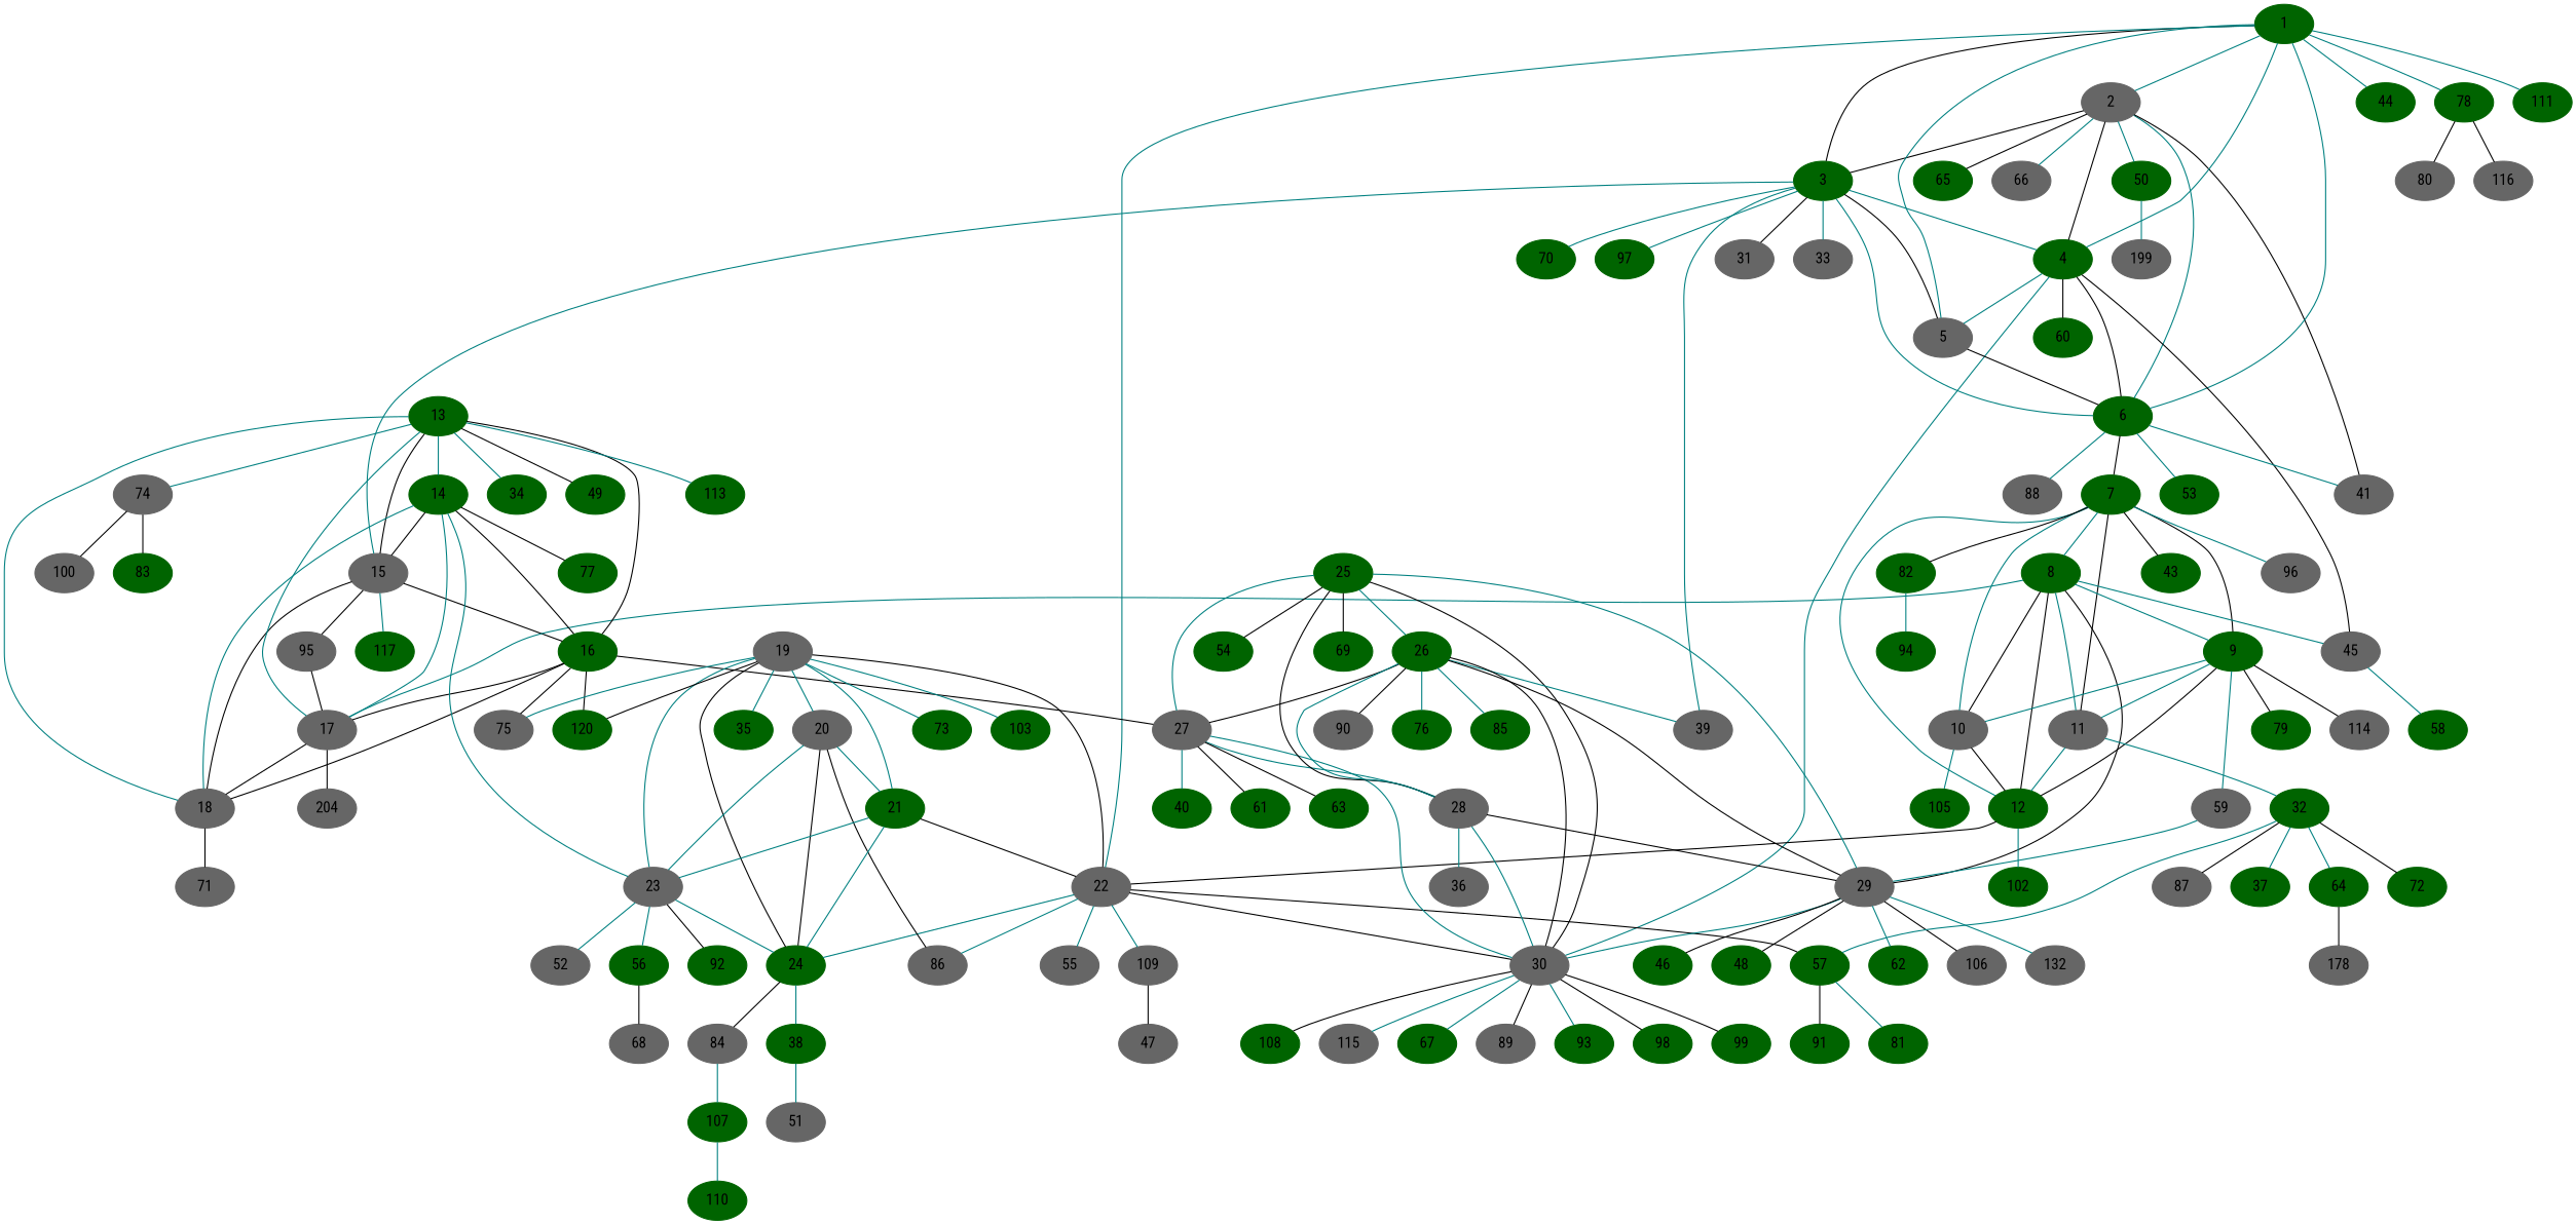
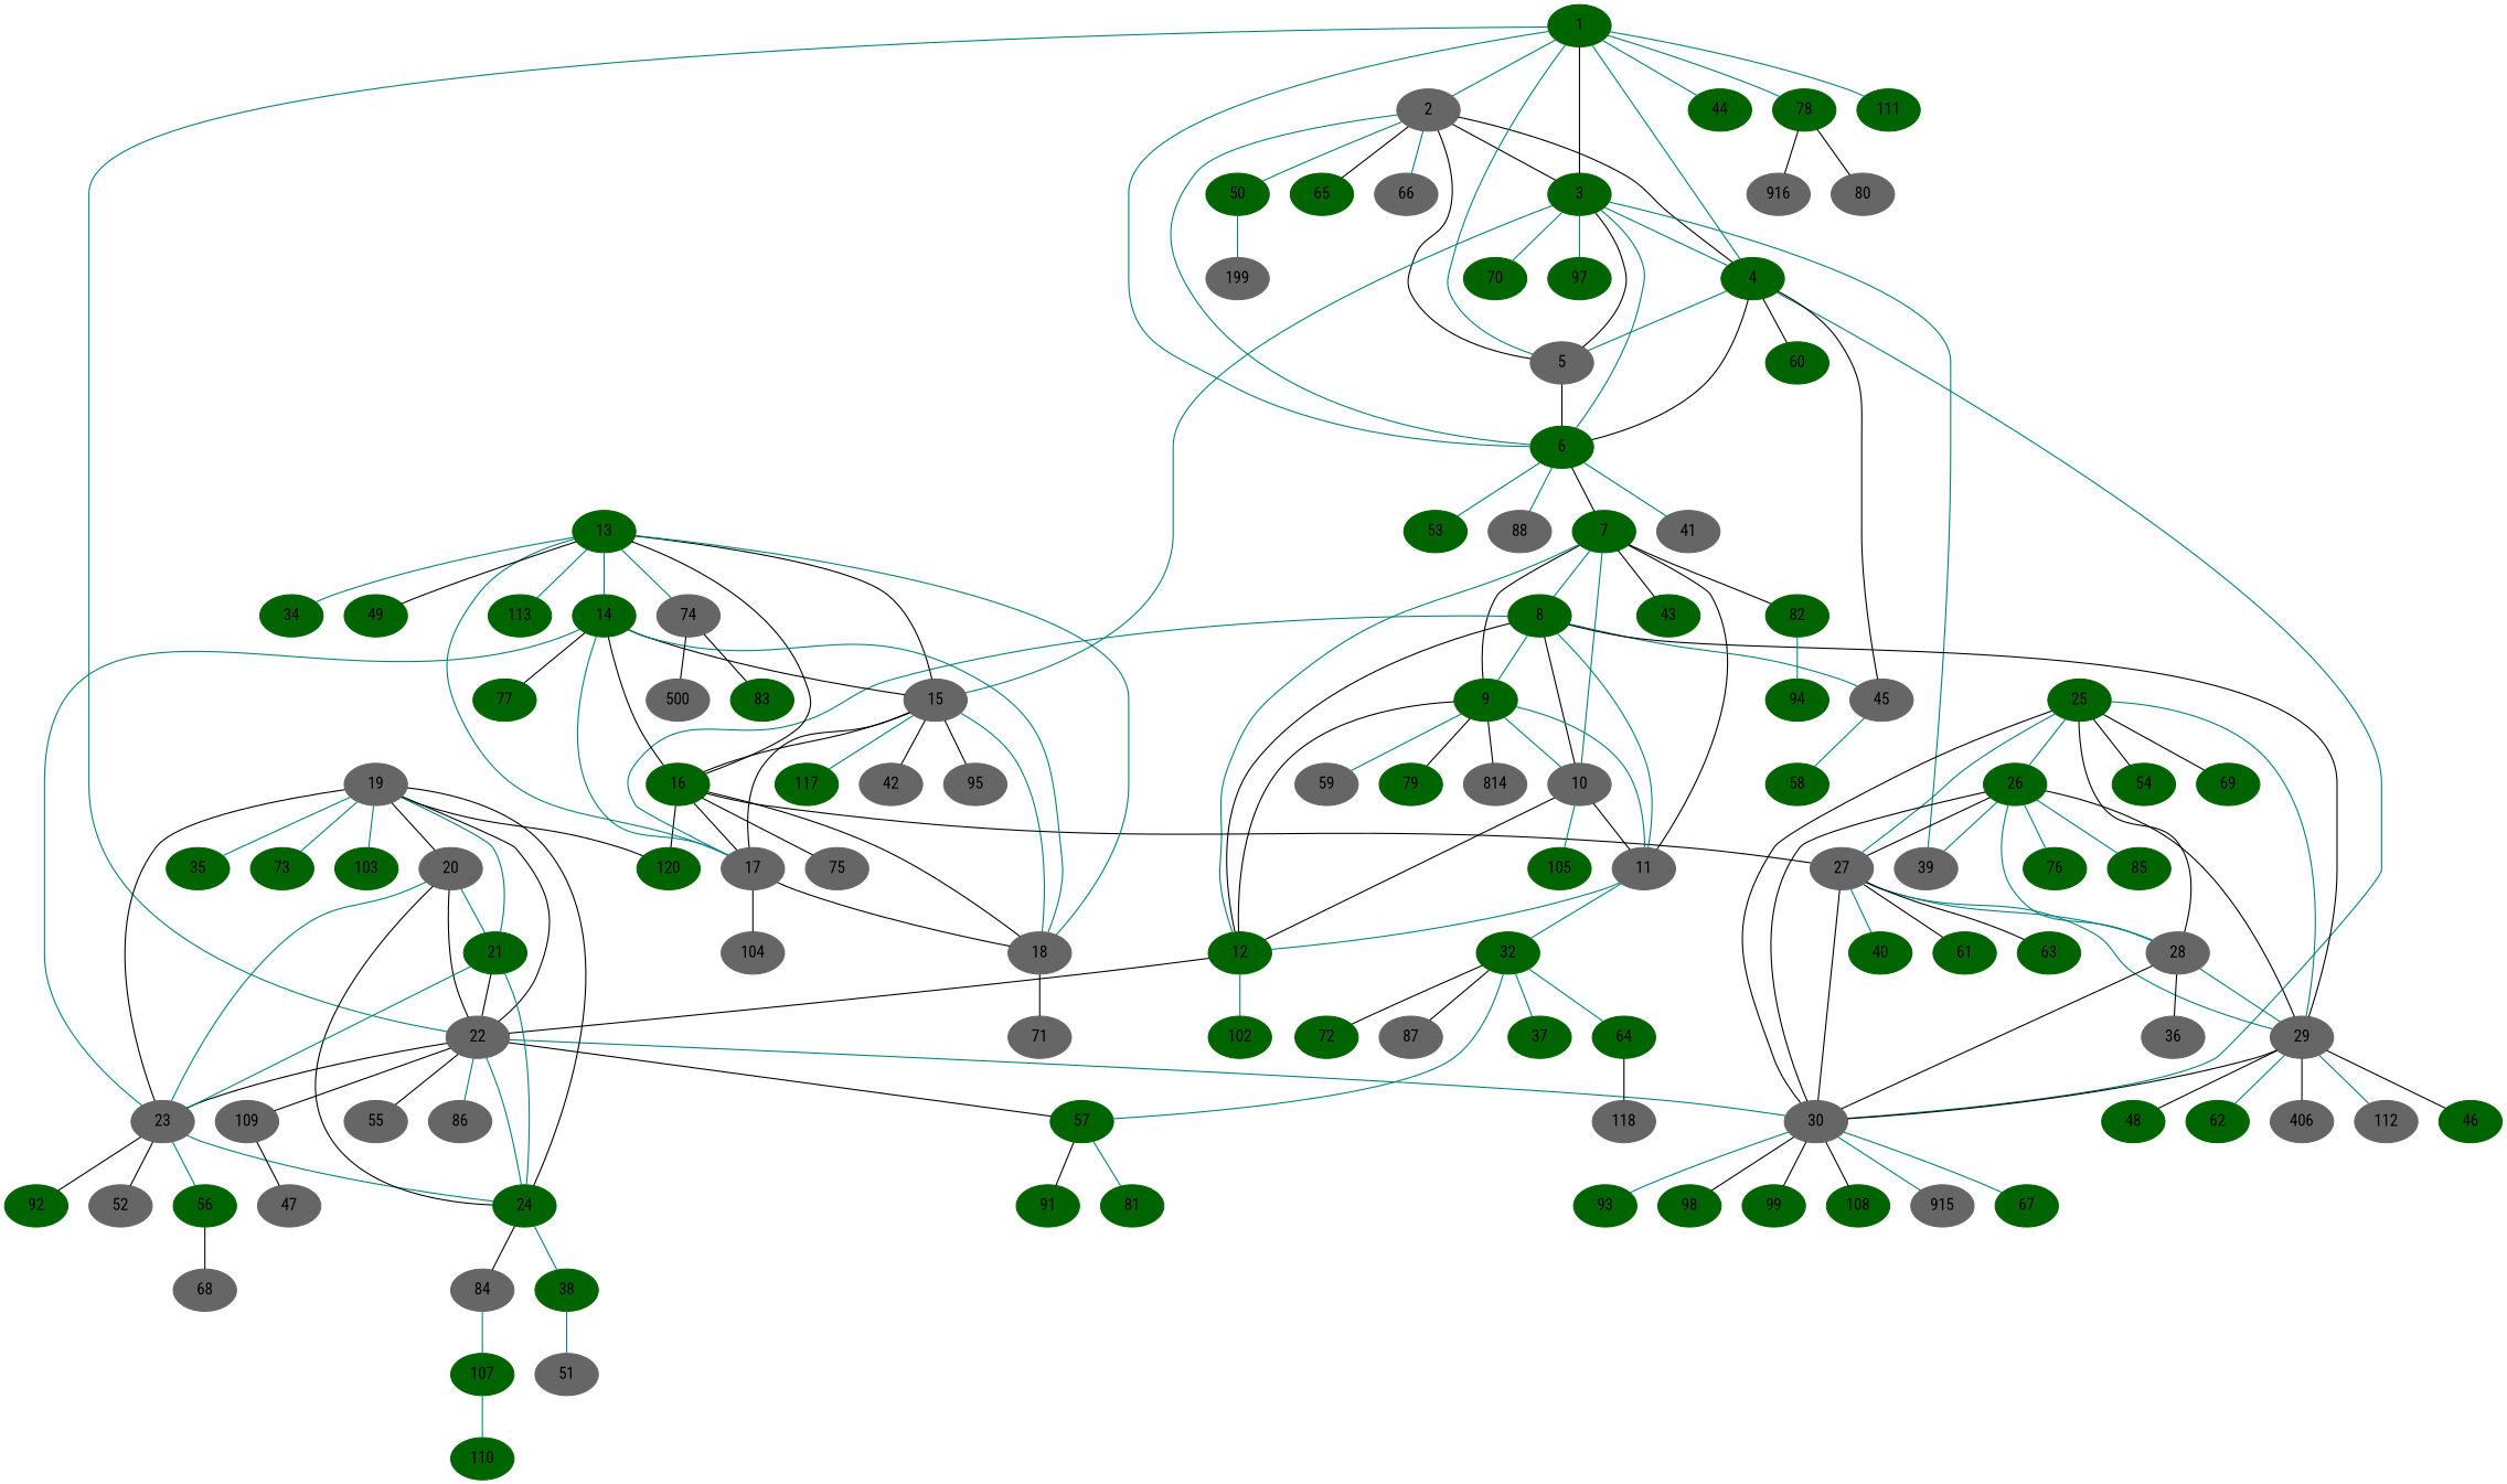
  graph {
    fontname="Roboto Condensed"
    node [color=darkgreen fontname="Roboto Condensed" style=filled]
    edge [color=teal fontname="Roboto Condensed"]
    2 [color=gray40]
    1
    3
    4
    5 [color=gray40]
    6
    22 [color=gray40]
    44
    78
    111
    50
    65
    66 [color=gray40]
    15 [color=gray40]
-   31 [color=gray40]
-   33 [color=gray40]
    39 [color=gray40]
    70
    97
    30 [color=gray40]
    45 [color=gray40]
    60
    7
    41 [color=gray40]
    53
    88 [color=gray40]
    23 [color=gray40]
    24
    55 [color=gray40]
    57
    86 [color=gray40]
    109 [color=gray40]
    80 [color=gray40]
-   116 [color=gray40]
+   116 [color=gray40 label=916]
    n35 [color=gray40 label=199]
    17 [color=gray40]
    16
    18 [color=gray40]
+   42 [color=gray40]
    95 [color=gray40]
    117
    67
-   89 [color=gray40]
    93
    98
    99
    108
-   115 [color=gray40]
+   115 [color=gray40 label=915]
    58
    8
    9
    10 [color=gray40]
    11 [color=gray40]
    12
    43
    82
-   96 [color=gray40]
    29 [color=gray40]
    59 [color=gray40]
    79
-   114 [color=gray40]
+   114 [color=gray40 label=814]
    105
    32
    102
    94
-   104 [color=gray40 label=204]
+   104 [color=gray40]
    46
    48
    62
-   106 [color=gray40]
-   112 [color=gray40 label=132]
+   106 [color=gray40 label=406]
+   112 [color=gray40]
    37
    64
    72
    87 [color=gray40]
    13
    14
    34
    49
    74 [color=gray40]
    113
    77
    27 [color=gray40]
    75 [color=gray40]
    120
    71 [color=gray40]
    83
-   100 [color=gray40]
+   100 [color=gray40 label=500]
    52 [color=gray40]
    56
    92
    28 [color=gray40]
    40
    61
    63
    19 [color=gray40]
    20 [color=gray40]
    21
    35
    73
    103
    38
    84 [color=gray40]
    47 [color=gray40]
    81
    91
    68 [color=gray40]
    51 [color=gray40]
    107
    25
    26
    54
    69
    76
    85
-   90 [color=gray40]
    36 [color=gray40]
-   118 [color=gray40 label=178]
+   118 [color=gray40]
    110
    2 -- 3 [color=black]
    2 -- 4 [color=black]
-   2 -- 41 [color=black]
+   2 -- 5 [color=black]
    2 -- 6
    2 -- 50
    2 -- 65 [color=black]
    2 -- 66
    1 -- 2
    1 -- 3 [color=black]
    1 -- 4
    1 -- 5
    1 -- 6
    1 -- 22
    1 -- 44
    1 -- 78
    1 -- 111
    3 -- 4
    3 -- 5 [color=black]
    3 -- 6
    3 -- 15
-   3 -- 31 [color=black]
-   3 -- 33
    3 -- 39
    3 -- 70
    3 -- 97
    4 -- 5
    4 -- 6 [color=black]
    4 -- 30
    4 -- 45 [color=black]
    4 -- 60 [color=black]
    5 -- 6 [color=black]
    6 -- 7 [color=black]
    6 -- 41
    6 -- 53
    6 -- 88
-   22 -- 30 [color=black]
+   22 -- 30
+   22 -- 23 [color=black]
    22 -- 24
-   22 -- 55
+   22 -- 55 [color=black]
    22 -- 57 [color=black]
    22 -- 86
-   22 -- 109
+   22 -- 109 [color=black]
    78 -- 80 [color=black]
    78 -- 116 [color=black]
    50 -- n35
-   95 -- 17 [color=black]
+   15 -- 17 [color=black]
    15 -- 16 [color=black]
-   15 -- 18 [color=black]
+   15 -- 18
+   15 -- 42 [color=black]
    15 -- 95 [color=black]
    15 -- 117
    30 -- 67
-   30 -- 89 [color=black]
    30 -- 93
    30 -- 98 [color=black]
    30 -- 99 [color=black]
    30 -- 108 [color=black]
    30 -- 115
    45 -- 58
    7 -- 8
    7 -- 9 [color=black]
    7 -- 10
    7 -- 11 [color=black]
    7 -- 12
    7 -- 43 [color=black]
    7 -- 82 [color=black]
-   7 -- 96
    23 -- 24
-   23 -- 52
+   23 -- 52 [color=black]
    23 -- 56
    23 -- 92 [color=black]
    24 -- 38
    24 -- 84 [color=black]
    57 -- 81
    57 -- 91 [color=black]
    109 -- 47 [color=black]
    17 -- 18 [color=black]
    17 -- 104 [color=black]
    16 -- 17 [color=black]
    16 -- 18 [color=black]
    16 -- 27 [color=black]
    16 -- 75 [color=black]
    16 -- 120 [color=black]
    18 -- 71 [color=black]
    8 -- 45
    8 -- 17
    8 -- 9
    8 -- 10 [color=black]
    8 -- 11
    8 -- 12 [color=black]
    8 -- 29 [color=black]
    9 -- 10
    9 -- 11
    9 -- 12 [color=black]
    9 -- 59
    9 -- 79 [color=black]
    9 -- 114 [color=black]
+   10 -- 11 [color=black]
    10 -- 12 [color=black]
    10 -- 105
    11 -- 12
    11 -- 32
    12 -- 22 [color=black]
    12 -- 102
    82 -- 94
-   29 -- 30
+   29 -- 30 [color=black]
    29 -- 46 [color=black]
    29 -- 48 [color=black]
    29 -- 62
    29 -- 106 [color=black]
    29 -- 112
    32 -- 57
    32 -- 37
    32 -- 64
    32 -- 72 [color=black]
    32 -- 87 [color=black]
    64 -- 118 [color=black]
    13 -- 15 [color=black]
    13 -- 17
    13 -- 16 [color=black]
    13 -- 18
    13 -- 14
    13 -- 34
    13 -- 49 [color=black]
    13 -- 74
    13 -- 113
    14 -- 15 [color=black]
    14 -- 23
    14 -- 17
    14 -- 16 [color=black]
    14 -- 18
    14 -- 77 [color=black]
    74 -- 83 [color=black]
    74 -- 100 [color=black]
-   27 -- 30
-   59 -- 29
+   27 -- 30 [color=black]
+   27 -- 29
    27 -- 28
    27 -- 40
    27 -- 61 [color=black]
    27 -- 63 [color=black]
    56 -- 68 [color=black]
-   28 -- 30
-   28 -- 29 [color=black]
-   28 -- 36
+   28 -- 30 [color=black]
+   28 -- 29
+   28 -- 36 [color=black]
    19 -- 22 [color=black]
-   19 -- 23
+   19 -- 23 [color=black]
    19 -- 24 [color=black]
-   19 -- 75
    19 -- 120 [color=black]
-   19 -- 20
+   19 -- 20 [color=black]
    19 -- 21
    19 -- 35
    19 -- 73
    19 -- 103
-   20 -- 86 [color=black]
+   20 -- 22 [color=black]
    20 -- 23
    20 -- 24 [color=black]
    20 -- 21
    21 -- 22 [color=black]
    21 -- 23
    21 -- 24
    38 -- 51
    84 -- 107
    107 -- 110
    25 -- 30 [color=black]
    25 -- 29
    25 -- 27
    25 -- 28 [color=black]
    25 -- 26
    25 -- 54 [color=black]
    25 -- 69 [color=black]
    26 -- 39
    26 -- 30 [color=black]
    26 -- 29 [color=black]
    26 -- 27 [color=black]
    26 -- 28
    26 -- 76
    26 -- 85
-   26 -- 90 [color=black]
  }
